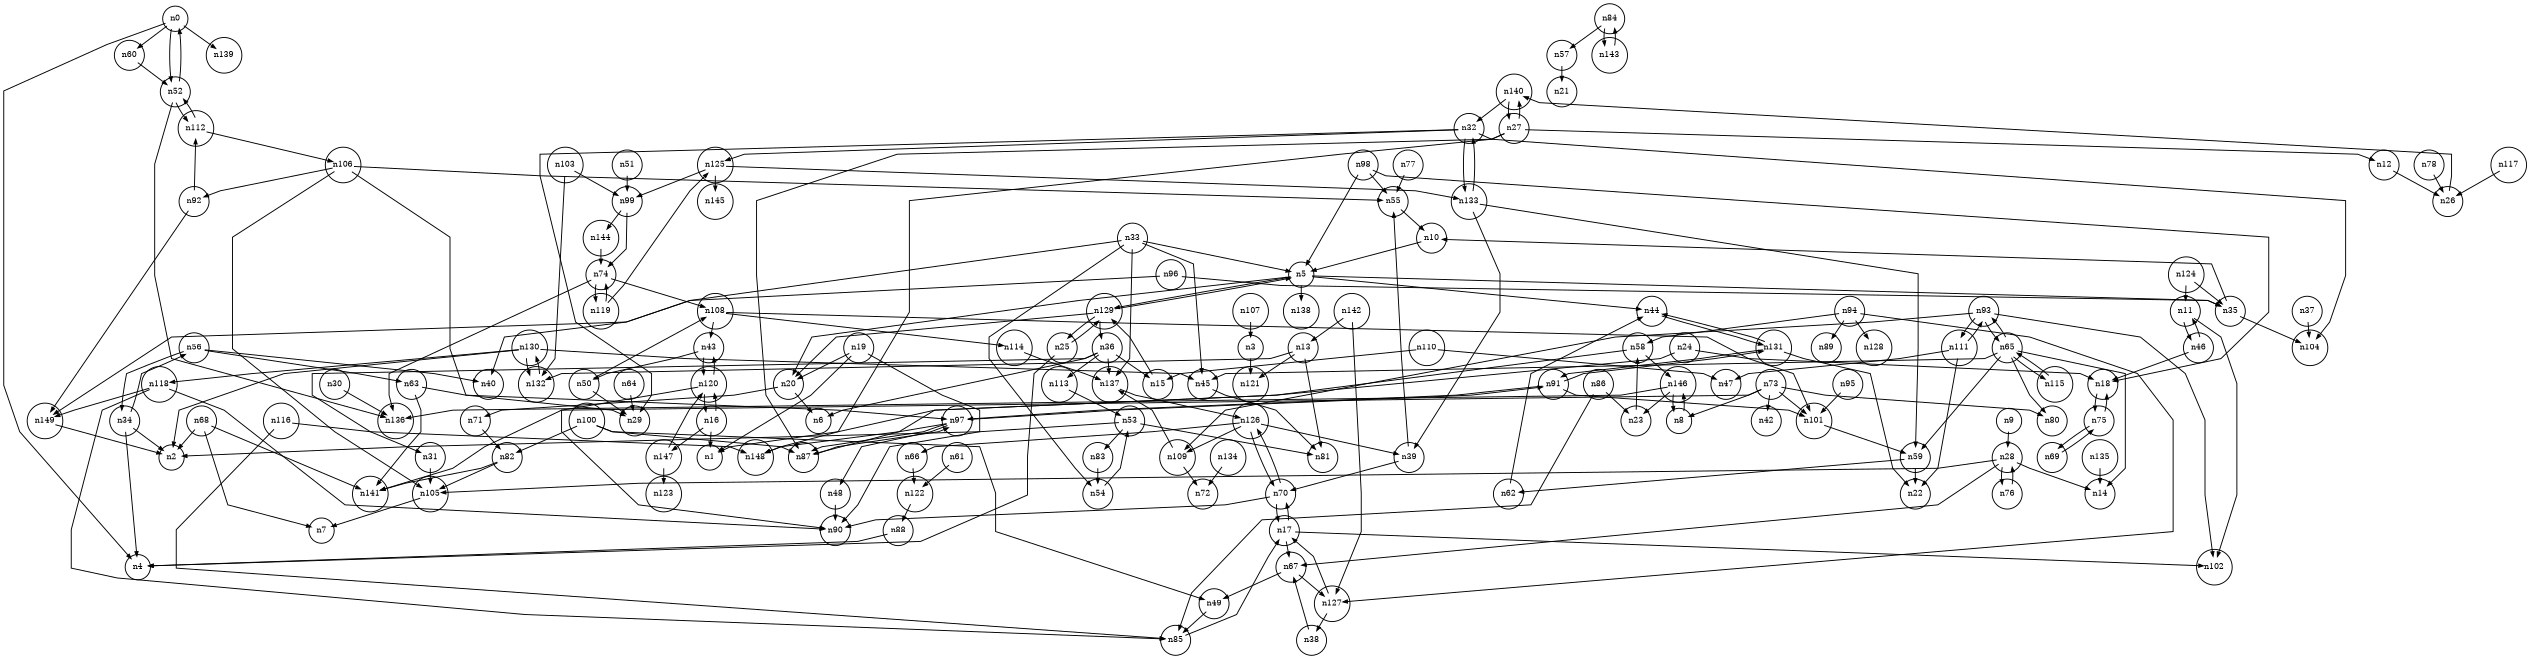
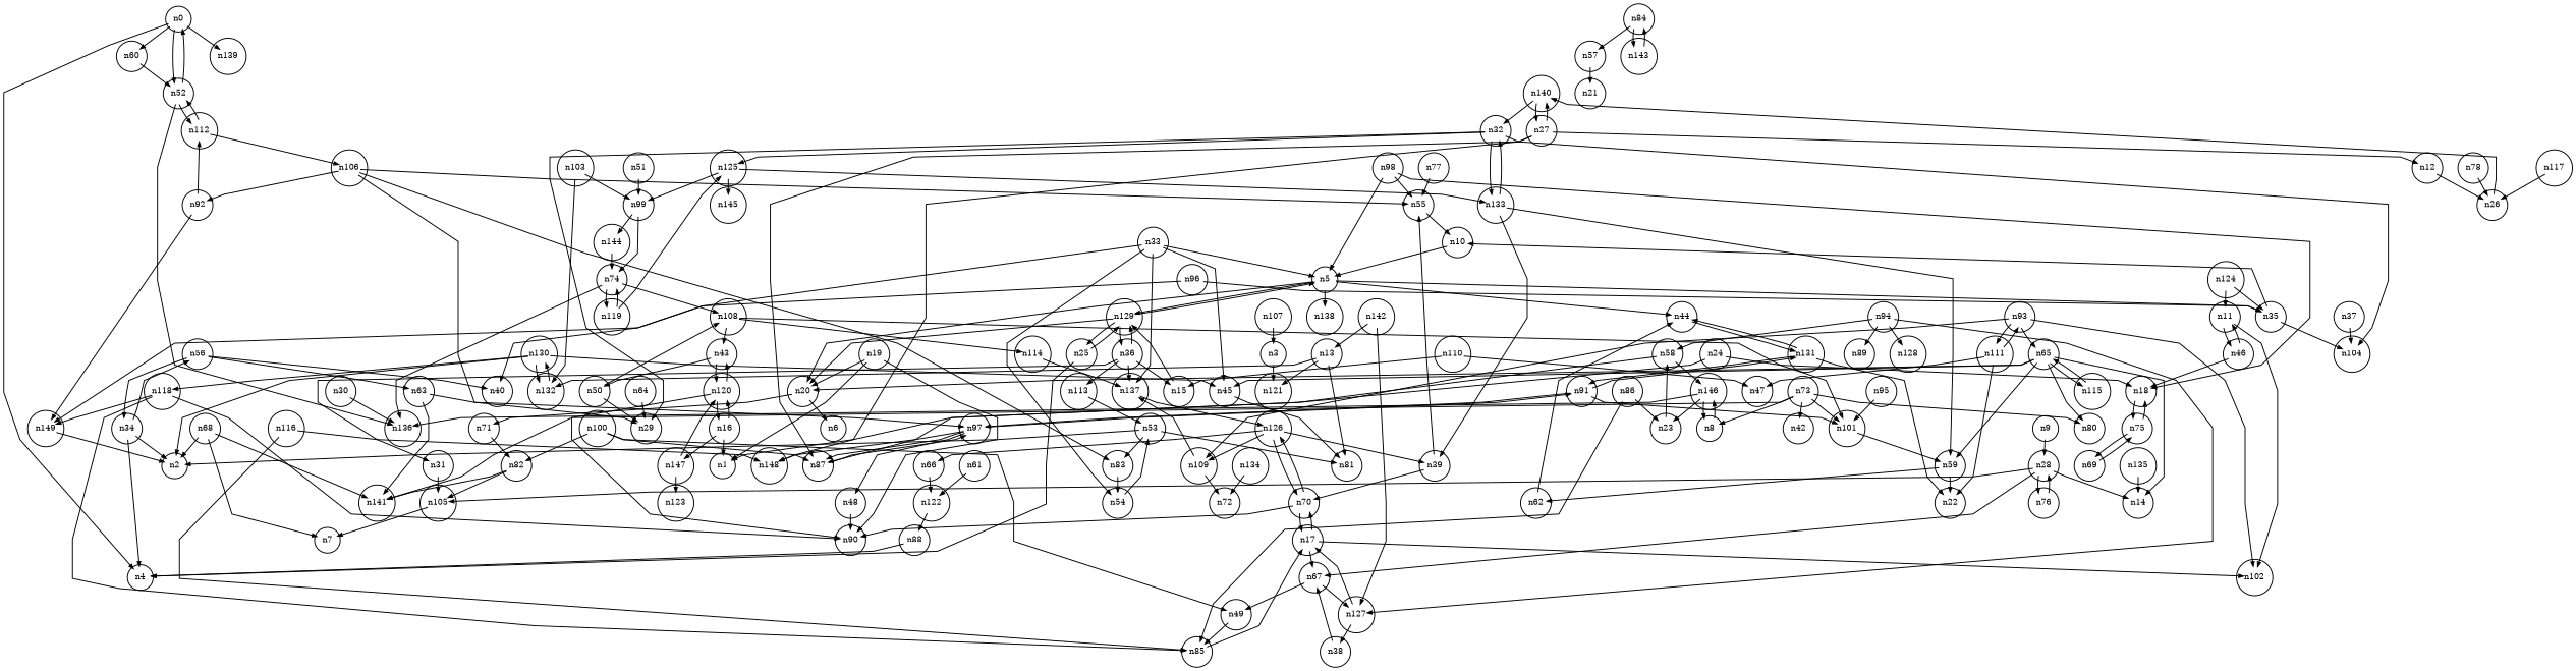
  digraph {
    fontsize=8
    nodesep=0.22
    nodesize=0.32
    ranksep=0.22
    splines=polyline
    node [fixedsize=shape fontsize=8 shape=circle]
    edge [arrowsize=0.5]
    n0 [width=0.32]
    n4 [width=0.32]
    n60 [width=0.32]
    n139 [width=0.32]
    n52 [width=0.32]
    n136 [width=0.32]
    n112 [width=0.32]
    n106 [width=0.32]
    n3 [width=0.32]
    n121 [width=0.32]
    n20 [width=0.32]
    n6 [width=0.32]
    n71 [width=0.32]
    n82 [width=0.32]
    n105 [width=0.32]
    n141 [width=0.32]
    n5 [width=0.32]
    n35 [width=0.32]
    n44 [width=0.32]
    n138 [width=0.32]
    n129 [width=0.32]
    n10 [width=0.32]
    n104 [width=0.32]
    n131 [width=0.32]
    n25 [width=0.32]
    n36 [width=0.32]
    n22 [width=0.32]
    n91 [width=0.32]
    n31 [width=0.32]
    n137 [width=0.32]
    n15 [width=0.32]
    n113 [width=0.32]
    n97 [width=0.32]
    n101 [width=0.32]
    n28 [width=0.32]
    n14 [width=0.32]
    n67 [width=0.32]
    n76 [width=0.32]
    n49 [width=0.32]
    n127 [width=0.32]
    n7 [width=0.32]
    n85 [width=0.32]
    n17 [width=0.32]
    n38 [width=0.32]
    n9 [width=0.32]
    n11 [width=0.32]
    n102 [width=0.32]
    n46 [width=0.32]
    n18 [width=0.32]
    n75 [width=0.32]
    n26 [width=0.32]
    n140 [width=0.32]
    n27 [width=0.32]
    n32 [width=0.32]
    n12 [width=0.32]
    n87 [width=0.32]
    n148 [width=0.32]
    n29 [width=0.32]
    n125 [width=0.32]
    n133 [width=0.32]
    n13 [width=0.32]
    n81 [width=0.32]
    n132 [width=0.32]
    n130 [width=0.32]
    n45 [width=0.32]
    n2 [width=0.32]
    n118 [width=0.32]
    n90 [width=0.32]
    n149 [width=0.32]
    n16 [width=0.32]
    n1 [width=0.32]
    n147 [width=0.32]
    n120 [width=0.32]
    n123 [width=0.32]
    n43 [width=0.32]
    n50 [width=0.32]
    n70 [width=0.32]
    n126 [width=0.32]
    n39 [width=0.32]
    n66 [width=0.32]
    n109 [width=0.32]
    n19 [width=0.32]
    n58 [width=0.32]
    n146 [width=0.32]
    n23 [width=0.32]
    n8 [width=0.32]
    n48 [width=0.32]
    n24 [width=0.32]
    n69 [width=0.32]
    n30 [width=0.32]
    n99 [width=0.32]
    n145 [width=0.32]
    n59 [width=0.32]
    n144 [width=0.32]
    n74 [width=0.32]
    n55 [width=0.32]
    n62 [width=0.32]
    n108 [width=0.32]
    n119 [width=0.32]
    n33 [width=0.32]
    n40 [width=0.32]
    n54 [width=0.32]
    n53 [width=0.32]
    n83 [width=0.32]
    n122 [width=0.32]
    n72 [width=0.32]
    n34 [width=0.32]
    n56 [width=0.32]
    n63 [width=0.32]
    n37 [width=0.32]
    n114 [width=0.32]
    n51 [width=0.32]
    n92 [width=0.32]
    n57 [width=0.32]
    n21 [width=0.32]
    n73 [width=0.32]
    n80 [width=0.32]
    n42 [width=0.32]
    n88 [width=0.32]
    n61 [width=0.32]
    n64 [width=0.32]
    n65 [width=0.32]
    n115 [width=0.32]
    n93 [width=0.32]
    n111 [width=0.32]
    n47 [width=0.32]
    n68 [width=0.32]
    n77 [width=0.32]
    n78 [width=0.32]
    n128 [width=0.32]
    n84 [width=0.32]
    n143 [width=0.32]
    n86 [width=0.32]
    n94 [width=0.32]
    n89 [width=0.32]
    n95 [width=0.32]
    n96 [width=0.32]
    n98 [width=0.32]
    n100 [width=0.32]
    n103 [width=0.32]
    n107 [width=0.32]
    n110 [width=0.32]
    n116 [width=0.32]
    n117 [width=0.32]
    n124 [width=0.32]
    n134 [width=0.32]
    n135 [width=0.32]
    n142 [width=0.32]
    n0 -> n4
    n0 -> n60
    n0 -> n139
    n0 -> n52
    n60 -> n52
    n52 -> n0
    n52 -> n136
    n52 -> n112
    n112 -> n52
    n112 -> n106
-   n106 -> n105
+   n106 -> n83
    n106 -> n29
    n106 -> n55
    n106 -> n92
    n3 -> n121
    n20 -> n6
    n20 -> n71
    n71 -> n82
    n82 -> n105
    n82 -> n141
    n105 -> n7
    n5 -> n20
    n5 -> n35
    n5 -> n44
    n5 -> n138
    n5 -> n129
    n35 -> n10
    n35 -> n104
    n44 -> n131
    n129 -> n20
    n129 -> n5
    n129 -> n25
    n129 -> n36
    n10 -> n5
    n131 -> n44
    n131 -> n22
    n131 -> n91
    n25 -> n4
    n25 -> n129
-   n36 -> n6
+   n36 -> n129
    n36 -> n31
    n36 -> n137
    n36 -> n15
    n36 -> n113
    n91 -> n131
    n91 -> n97
    n91 -> n101
    n31 -> n105
    n137 -> n126
    n15 -> n129
    n113 -> n53
    n97 -> n91
    n97 -> n87
    n97 -> n148
    n97 -> n48
    n101 -> n59
    n28 -> n105
    n28 -> n14
    n28 -> n67
    n28 -> n76
    n67 -> n49
    n67 -> n127
    n76 -> n28
    n49 -> n85
    n127 -> n17
    n127 -> n38
    n85 -> n17
    n17 -> n67
    n17 -> n102
    n17 -> n70
    n38 -> n67
    n9 -> n28
    n11 -> n102
    n11 -> n46
    n46 -> n11
    n46 -> n18
    n18 -> n75
    n75 -> n18
    n75 -> n69
    n26 -> n140
    n140 -> n27
    n140 -> n32
    n27 -> n140
    n27 -> n12
    n27 -> n87
    n27 -> n148
    n32 -> n104
    n32 -> n29
    n32 -> n125
    n32 -> n133
    n12 -> n26
    n87 -> n97
    n125 -> n133
    n125 -> n99
    n125 -> n145
    n133 -> n32
    n133 -> n39
    n133 -> n59
    n13 -> n121
    n13 -> n81
    n13 -> n132
    n132 -> n130
    n130 -> n132
    n130 -> n45
    n130 -> n2
    n130 -> n118
    n45 -> n81
    n118 -> n85
    n118 -> n90
    n118 -> n149
    n149 -> n2
    n16 -> n1
    n16 -> n147
    n16 -> n120
    n147 -> n120
    n147 -> n123
    n120 -> n90
    n120 -> n16
    n120 -> n43
    n43 -> n120
    n43 -> n50
    n50 -> n29
    n50 -> n108
    n70 -> n17
    n70 -> n90
    n70 -> n126
    n126 -> n70
    n126 -> n39
    n126 -> n66
    n126 -> n109
    n39 -> n70
    n39 -> n55
    n66 -> n122
    n109 -> n137
    n109 -> n72
    n19 -> n20
    n19 -> n90
    n19 -> n1
    n58 -> n87
    n58 -> n146
    n146 -> n136
    n146 -> n23
    n146 -> n8
    n23 -> n58
    n8 -> n146
    n48 -> n90
    n24 -> n18
    n24 -> n1
    n69 -> n75
    n30 -> n136
    n99 -> n144
    n99 -> n74
    n59 -> n22
    n59 -> n62
    n144 -> n74
    n74 -> n136
    n74 -> n108
    n74 -> n119
    n55 -> n10
    n62 -> n44
    n108 -> n101
    n108 -> n43
    n108 -> n114
    n119 -> n125
    n119 -> n74
    n33 -> n5
    n33 -> n137
    n33 -> n45
    n33 -> n40
    n33 -> n54
    n54 -> n53
    n53 -> n81
    n53 -> n2
    n53 -> n83
    n83 -> n54
    n122 -> n88
    n34 -> n4
    n34 -> n2
    n34 -> n56
    n56 -> n40
    n56 -> n34
    n56 -> n63
    n63 -> n141
    n63 -> n97
    n37 -> n104
    n114 -> n137
    n51 -> n99
    n92 -> n112
    n92 -> n149
    n57 -> n21
    n73 -> n141
    n73 -> n101
    n73 -> n8
    n73 -> n80
    n73 -> n42
    n88 -> n4
    n61 -> n122
    n64 -> n29
    n65 -> n14
    n65 -> n45
    n65 -> n59
    n65 -> n80
    n65 -> n115
-   n65 -> n93
+   n65 -> n20
    n115 -> n65
    n93 -> n102
    n93 -> n109
    n93 -> n65
    n93 -> n111
    n111 -> n22
    n111 -> n93
    n111 -> n47
    n68 -> n141
    n68 -> n7
    n68 -> n2
    n77 -> n55
    n78 -> n26
    n84 -> n57
    n84 -> n143
    n143 -> n84
    n86 -> n85
    n86 -> n23
    n94 -> n127
    n94 -> n58
    n94 -> n128
    n94 -> n89
    n95 -> n101
    n96 -> n35
    n96 -> n149
    n98 -> n5
    n98 -> n18
    n98 -> n55
    n100 -> n82
    n100 -> n49
    n100 -> n87
    n103 -> n132
    n103 -> n99
    n107 -> n3
    n110 -> n15
    n110 -> n47
    n116 -> n85
    n116 -> n148
    n117 -> n26
    n124 -> n35
    n124 -> n11
    n134 -> n72
    n135 -> n14
    n142 -> n127
    n142 -> n13
  }
